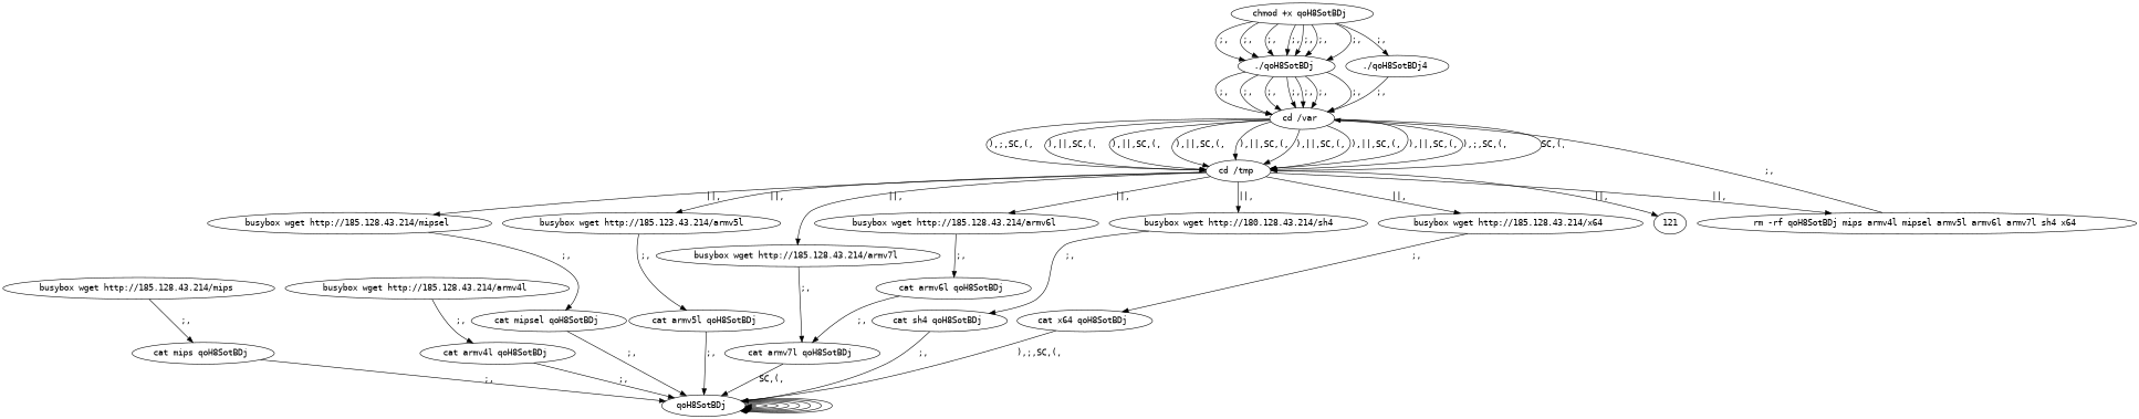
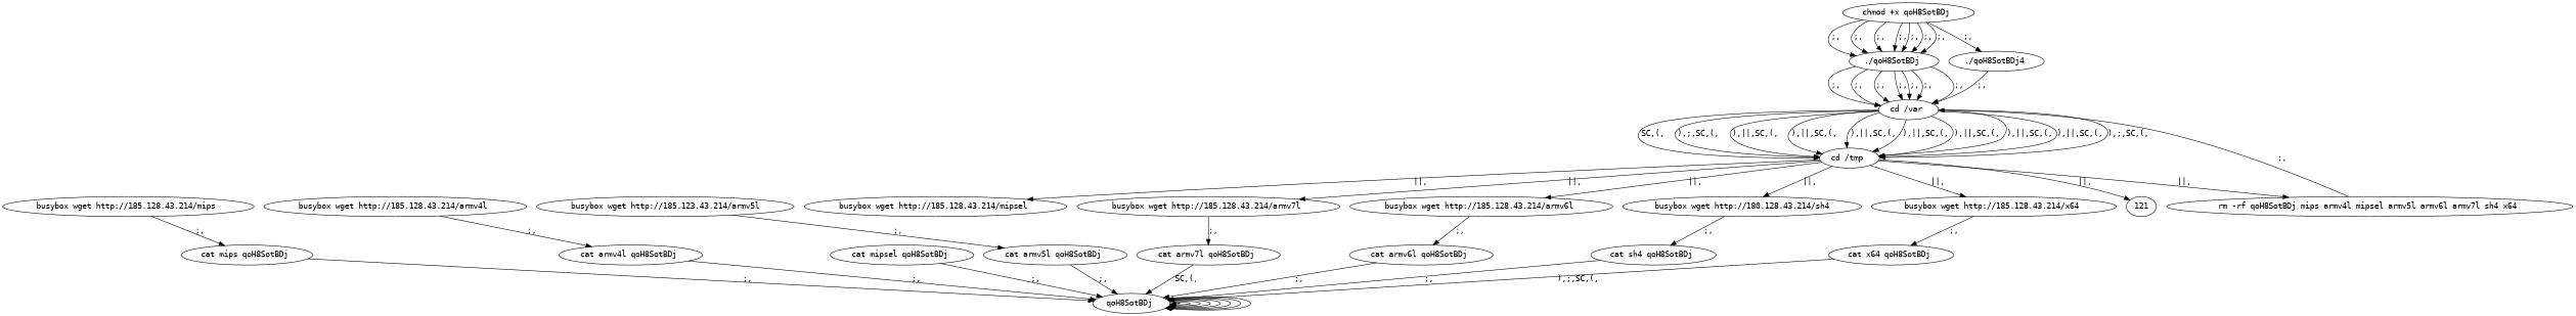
  digraph {
    fontname="DejaVu Sans Mono"
    node [fontname="DejaVu Sans Mono"]
    edge [fontname="DejaVu Sans Mono"]
    n1 [label="cd /var "]
    n2 [label="cd /tmp "]
    n3 [label="rm -rf qoH8SotBDj mips armv4l mipsel armv5l armv6l armv7l sh4 x64 "]
    n4 [label="busybox wget http://185.128.43.214/mipsel "]
    n5 [label="busybox wget http://185.128.43.214/armv7l "]
    n6 [label="busybox wget http://185.123.43.214/armv5l"]
    n7 [label="busybox wget http://185.128.43.214/armv6l "]
    n8 [label="busybox wget http://180.128.43.214/sh4"]
    n9 [label="busybox wget http://185.128.43.214/x64 "]
    121
    n11 [label="busybox wget http://185.128.43.214/mips "]
    n12 [label="cat mips qoH8SotBDj "]
    n13 [label="busybox wget http://185.128.43.214/armv4l "]
    n14 [label="cat armv4l qoH8SotBDj "]
    n15 [label="cat mipsel qoH8SotBDj "]
    n16 [label="cat armv7l qoH8SotBDj "]
    n17 [label="cat armv5l qoH8SotBDj "]
    n18 [label="cat armv6l qoH8SotBDj "]
    n19 [label="cat sh4 qoH8SotBDj "]
    n20 [label="cat x64 qoH8SotBDj "]
    n21 [label="qoH8SotBDj "]
    n22 [label="chmod +x qoH8SotBDj "]
    n23 [label="./qoH8SotBDj "]
    n24 [label="./qoH8SotBDj4 "]
    n1 -> n2 [label="SC,(,"]
    n1 -> n2 [label="),;,SC,(,"]
    n1 -> n2 [label="),||,SC,(,"]
    n1 -> n2 [label="),||,SC,(,"]
    n1 -> n2 [label="),||,SC,(,"]
    n1 -> n2 [label="),||,SC,(,"]
    n1 -> n2 [label="),||,SC,(,"]
    n1 -> n2 [label="),||,SC,(,"]
    n1 -> n2 [label="),||,SC,(,"]
    n1 -> n2 [label="),;,SC,(,"]
    n2 -> n3 [label="||,"]
    n2 -> n4 [label="||,"]
    n2 -> n5 [label="||,"]
-   n2 -> n6 [label="||,"]
    n2 -> n7 [label="||,"]
    n2 -> n8 [label="||,"]
    n2 -> n9 [label="||,"]
    n2 -> 121 [label="||,"]
    n3 -> n1 [label=";,"]
-   n4 -> n15 [label=";,"]
    n5 -> n16 [label=";,"]
    n6 -> n17 [label=";,"]
    n7 -> n18 [label=";,"]
    n8 -> n19 [label=";,"]
    n9 -> n20 [label=";,"]
    n11 -> n12 [label=";,"]
    n12 -> n21 [label=";,"]
    n13 -> n14 [label=";,"]
    n14 -> n21 [label=";,"]
    n15 -> n21 [label=";,"]
    n16 -> n21 [label="SC,(,"]
    n17 -> n21 [label=";,"]
-   n18 -> n16 [label=";,"]
+   n18 -> n21 [label=";,"]
    n19 -> n21 [label=";,"]
    n20 -> n21 [label="),;,SC,(,"]
    n21 -> n21
    n21 -> n21
    n21 -> n21
    n21 -> n21
    n21 -> n21
    n21 -> n21
    n21 -> n21
    n21 -> n21
    n22 -> n23 [label=";,"]
    n22 -> n23 [label=";,"]
    n22 -> n23 [label=";,"]
    n22 -> n23 [label=";,"]
    n22 -> n23 [label=";,"]
    n22 -> n23 [label=";,"]
    n22 -> n23 [label=";,"]
    n22 -> n24 [label=";,"]
    n23 -> n1 [label=";,"]
    n23 -> n1 [label=";,"]
    n23 -> n1 [label=";,"]
    n23 -> n1 [label=";,"]
    n23 -> n1 [label=";,"]
    n23 -> n1 [label=";,"]
    n23 -> n1 [label=";,"]
    n24 -> n1 [label=";,"]
  }
